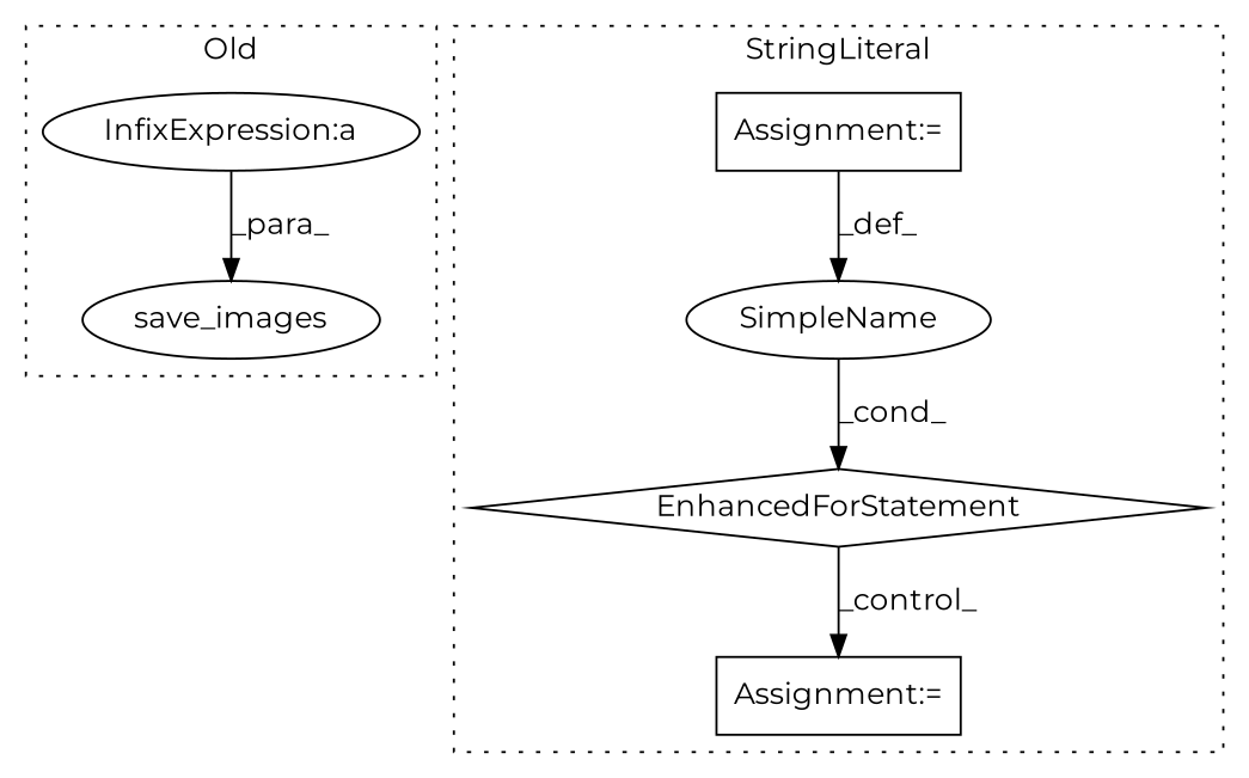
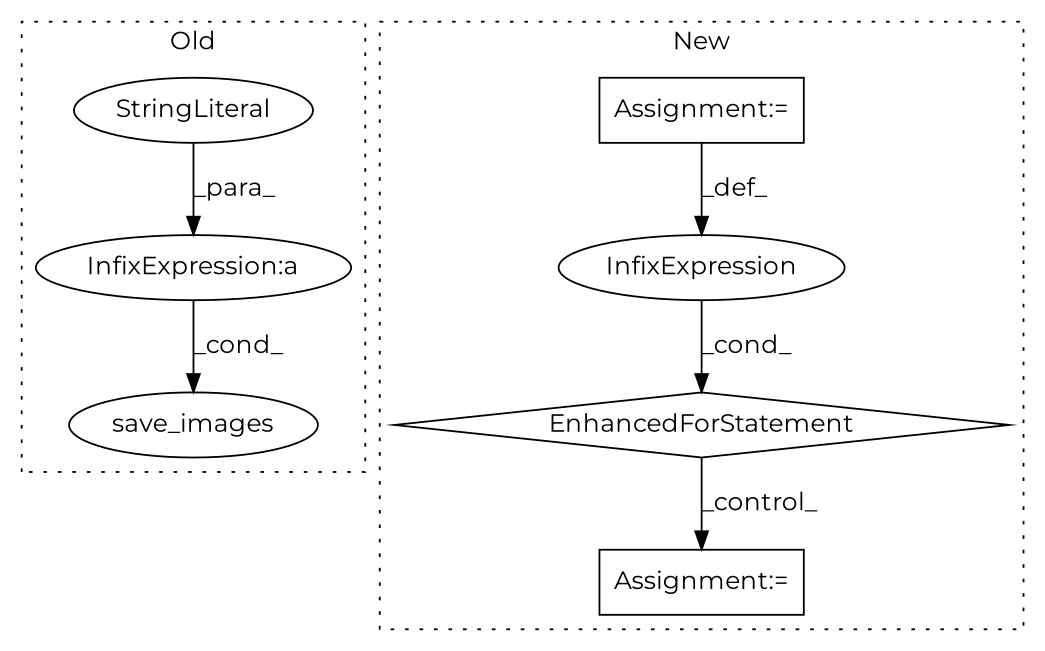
  digraph {
    fontname=Montserrat
    node [a=7 fontname=Montserrat l="61,2" s="3955,4051" shape=ellipse]
    edge [fontname=Montserrat]
    n1 [a=32 l="12,1" label=save_images s="3968,4062"]
    n2 [a=27 l=3 label="InfixExpression:a" s=4055]
+   n3 [a=45 l=28 label=StringLiteral s=4027]
    n4 [a=70 label=EnhancedForStatement shape=diamond]
    n5 [l="65,2" label="Assignment:=" s="4065,4165" shape=box]
-   n6 [a=42 l=11 label=SimpleName s=4020]
+   n6 [a=42 l=11 label=InfixExpression s=4020]
    n7 [label="Assignment:=" shape=box]
    subgraph cluster_1 {
      label=Old
      style=dotted
      n1
      n2
+     n3
    }
    subgraph cluster_2 {
-     label=StringLiteral
+     label=New
      style=dotted
      n4
      n5
      n6
      n7
    }
-   n2 -> n1 [label=_para_]
+   n2 -> n1 [label=_cond_]
+   n3 -> n2 [label=_para_]
    n4 -> n5 [label=_control_]
    n6 -> n4 [label=_cond_]
    n7 -> n6 [label=_def_]
  }
